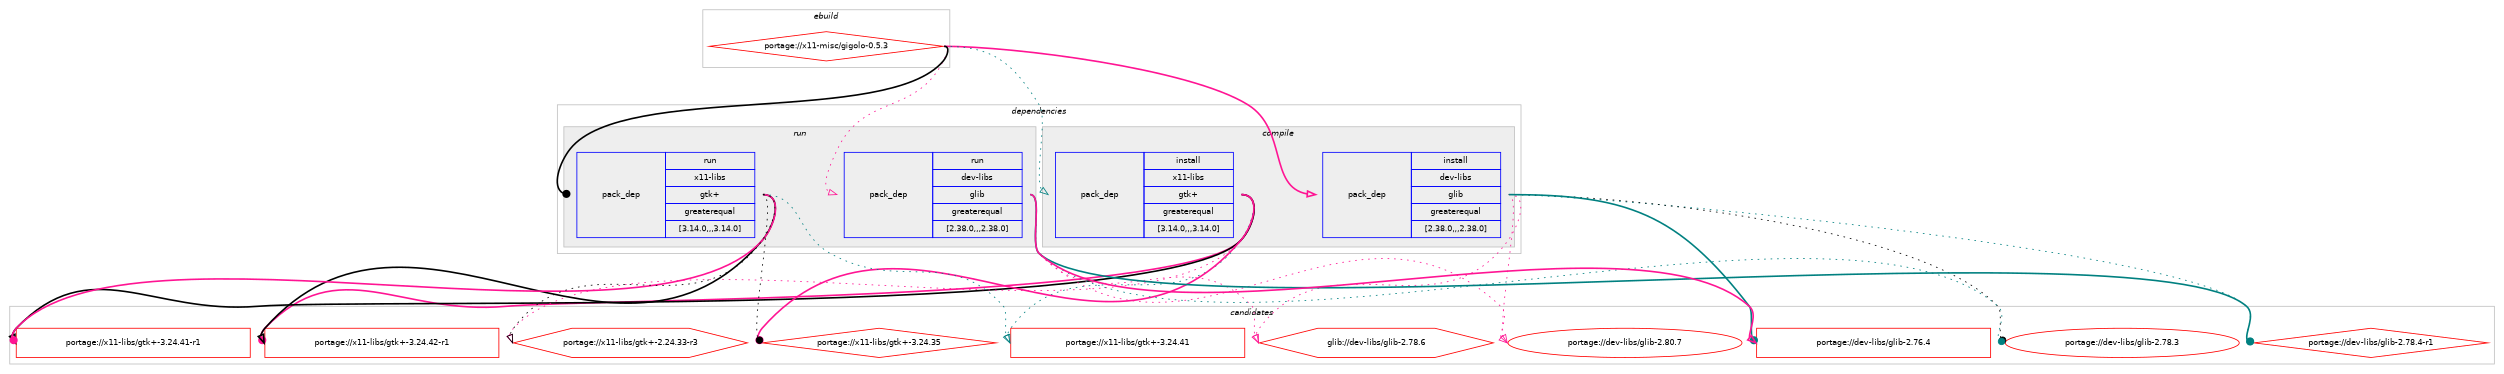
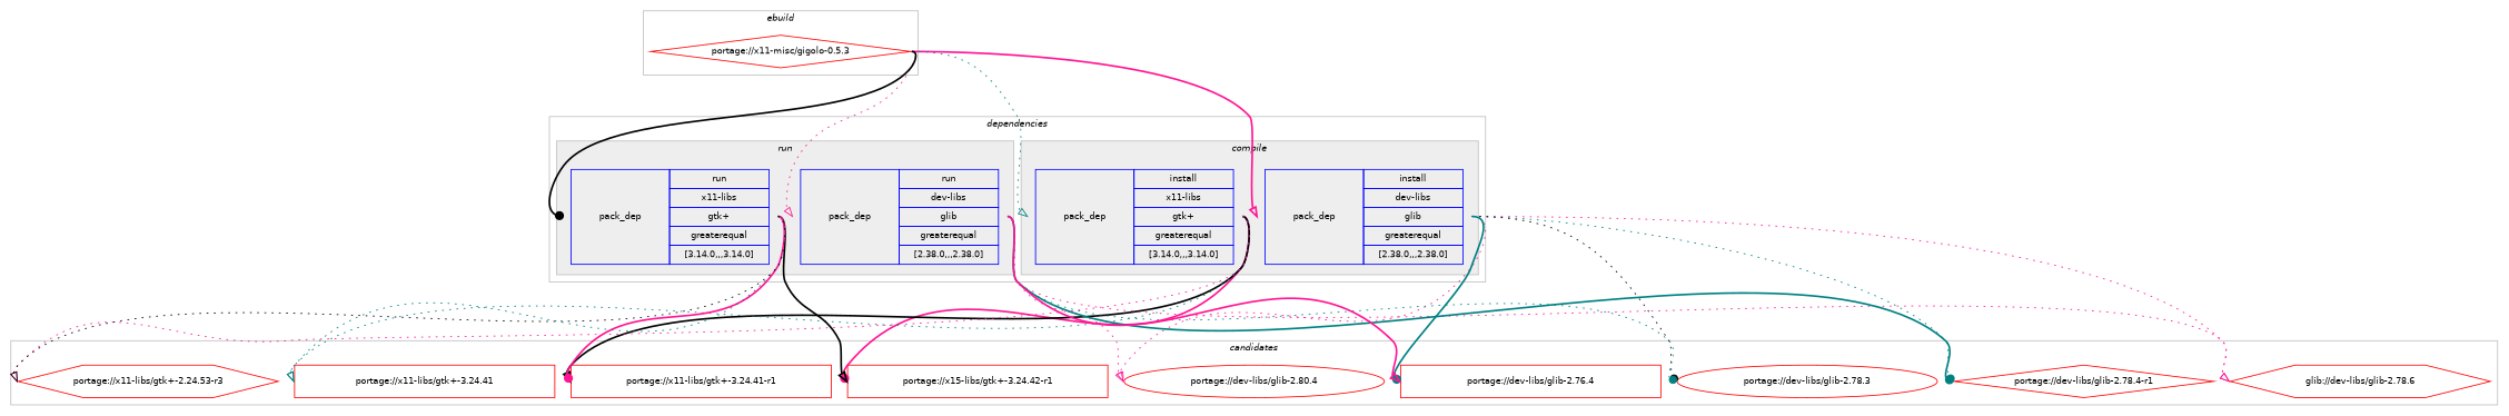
  digraph {
    compound=true
    concentrate=true
    fontname=Helvetica
    fontsize=10
    newrank=true
    rankdir=TB
    ranksep=1.5
    node [color=red fontname=Helvetica fontsize=10 shape=none]
    edge [arrowhead=onormal color=deeppink headport=w style=dotted tailport=e weight=100]
    n1 [label="portage://x11-misc/gigolo-0.5.3" shape=diamond width=4]
    n2 [color=blue label=<<TABLE BORDER="0" CELLBORDER="1" CELLSPACING="0" CELLPADDING="4" WIDTH="220"><TR><TD ROWSPAN="6" CELLPADDING="30">pack_dep</TD></TR><TR><TD WIDTH="110">install</TD></TR><TR><TD>dev-libs</TD></TR><TR><TD>glib</TD></TR><TR><TD>greaterequal</TD></TR><TR><TD>[2.38.0,,,2.38.0]</TD></TR></TABLE>>]
    n3 [color=blue label=<<TABLE BORDER="0" CELLBORDER="1" CELLSPACING="0" CELLPADDING="4" WIDTH="220"><TR><TD ROWSPAN="6" CELLPADDING="30">pack_dep</TD></TR><TR><TD WIDTH="110">install</TD></TR><TR><TD>x11-libs</TD></TR><TR><TD>gtk+</TD></TR><TR><TD>greaterequal</TD></TR><TR><TD>[3.14.0,,,3.14.0]</TD></TR></TABLE>>]
    n4 [color=blue label=<<TABLE BORDER="0" CELLBORDER="1" CELLSPACING="0" CELLPADDING="4" WIDTH="220"><TR><TD ROWSPAN="6" CELLPADDING="30">pack_dep</TD></TR><TR><TD WIDTH="110">run</TD></TR><TR><TD>dev-libs</TD></TR><TR><TD>glib</TD></TR><TR><TD>greaterequal</TD></TR><TR><TD>[2.38.0,,,2.38.0]</TD></TR></TABLE>>]
    n5 [color=blue label=<<TABLE BORDER="0" CELLBORDER="1" CELLSPACING="0" CELLPADDING="4" WIDTH="220"><TR><TD ROWSPAN="6" CELLPADDING="30">pack_dep</TD></TR><TR><TD WIDTH="110">run</TD></TR><TR><TD>x11-libs</TD></TR><TR><TD>gtk+</TD></TR><TR><TD>greaterequal</TD></TR><TR><TD>[3.14.0,,,3.14.0]</TD></TR></TABLE>>]
-   n6 [label="portage://dev-libs/glib-2.80.7" shape=ellipse width=4]
+   n6 [label="portage://dev-libs/glib-2.80.4" shape=ellipse width=4]
    n7 [label="glib://dev-libs/glib-2.78.6" shape=hexagon width=4]
    n8 [label="portage://dev-libs/glib-2.78.4-r1" shape=diamond width=4]
    n9 [label="portage://dev-libs/glib-2.78.3" shape=ellipse width=4]
    n10 [label="portage://dev-libs/glib-2.76.4" shape=box width=4]
-   n11 [label="portage://x11-libs/gtk+-3.24.42-r1" shape=box width=4]
+   n11 [label="portage://x15-libs/gtk+-3.24.42-r1" shape=box width=4]
    n12 [label="portage://x11-libs/gtk+-3.24.41-r1" shape=box width=4]
    n13 [label="portage://x11-libs/gtk+-3.24.41" shape=box width=4]
-   n14 [label="portage://x11-libs/gtk+-3.24.35" shape=diamond width=4]
-   n15 [label="portage://x11-libs/gtk+-2.24.33-r3" shape=hexagon width=4]
+   n15 [label="portage://x11-libs/gtk+-2.24.53-r3" shape=hexagon width=4]
    subgraph cluster_1 {
      color=gray
      label=<<i>ebuild</i>>
      n1
    }
    subgraph cluster_2 {
      color=gray
      label=<<i>dependencies</i>>
      subgraph cluster_3 {
        color=gray
        fillcolor="#eeeeee"
        label=<<i>compile</i>>
        style=filled
        subgraph sub_4 {
          color=gray
          fillcolor="#eeeeee"
          label=<<i>compile</i>>
          style=filled
          n2
        }
        subgraph sub_5 {
          color=gray
          fillcolor="#eeeeee"
          label=<<i>compile</i>>
          style=filled
          n3
        }
      }
      subgraph cluster_6 {
        color=gray
        fillcolor="#eeeeee"
        label=<<i>compile and run</i>>
        style=filled
      }
      subgraph cluster_7 {
        color=gray
        fillcolor="#eeeeee"
        label=<<i>run</i>>
        style=filled
        subgraph sub_8 {
          color=gray
          fillcolor="#eeeeee"
          label=<<i>run</i>>
          style=filled
          n4
        }
        subgraph sub_9 {
          color=gray
          fillcolor="#eeeeee"
          label=<<i>run</i>>
          style=filled
          n5
        }
      }
    }
    subgraph cluster_10 {
      color=gray
      label=<<i>candidates</i>>
      rank=same
      subgraph sub_11 {
        color=black
        label=<<i>candidates</i>>
        nodesep=1
        rank=same
        n6
        n7
        n8
        n9
        n10
      }
      subgraph sub_12 {
        color=black
        label=<<i>candidates</i>>
        nodesep=1
        rank=same
        n11
        n12
        n13
-       n14
        n15
      }
      subgraph sub_13 {
        color=black
        label=<<i>candidates</i>>
        nodesep=1
        rank=same
        n6
        n7
        n8
        n9
        n10
      }
      subgraph sub_14 {
        color=black
        label=<<i>candidates</i>>
        nodesep=1
        rank=same
        n11
        n12
        n13
-       n14
        n15
      }
    }
    n1 -> n2 [style=bold weight=20]
    n1 -> n3 [color=teal weight=20]
    n1 -> n4 [weight=20]
    n1 -> n5 [arrowhead=dot color=black style=bold weight=20]
    n2 -> n6
    n2 -> n7
    n2 -> n8 [arrowhead=dot color=teal]
    n2 -> n9 [arrowhead=dot color=black]
    n2 -> n10 [arrowhead=dot color=teal style=bold]
    n3 -> n11 [arrowhead=dot style=bold]
    n3 -> n12 [color=black style=bold]
    n3 -> n13 [color=teal]
-   n3 -> n14 [arrowhead=dot style=bold]
    n3 -> n15
    n4 -> n6
    n4 -> n7
    n4 -> n8 [arrowhead=dot color=teal style=bold]
    n4 -> n9 [arrowhead=dot color=teal]
    n4 -> n10 [style=bold]
    n5 -> n11 [color=black style=bold]
    n5 -> n12 [arrowhead=dot style=bold]
    n5 -> n13 [color=teal]
-   n5 -> n14 [arrowhead=dot color=black]
    n5 -> n15 [color=black]
  }
